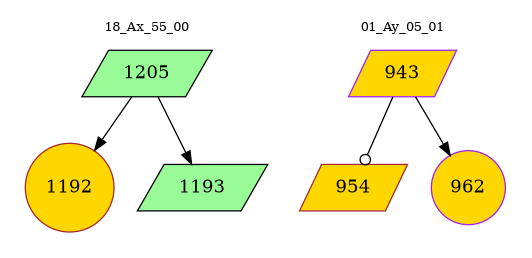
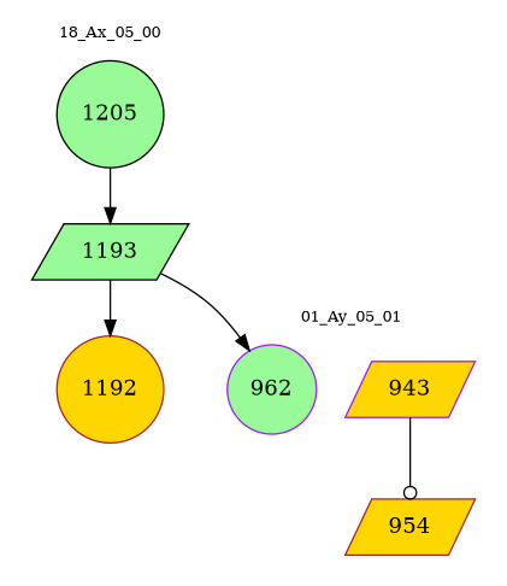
  digraph {
    node [color=black fillcolor=palegreen shape=parallelogram style=filled]
    edge [arrowhead=normal color=black]
-   n1 [label=1205]
+   n1 [label=1205 shape=circle]
    n2 [color=brown fillcolor=gold label=1192 shape=circle]
    n3 [label=1193]
    n4 [color=purple fillcolor=gold label=943]
    n5 [color=brown fillcolor=gold label=954]
-   n6 [color=purple fillcolor=gold label=962 shape=circle]
+   n6 [color=purple label=962 shape=circle]
    subgraph cluster_1 {
      color=white
      fontsize=10
-     label="18_Ax_55_00"
+     label="18_Ax_05_00"
      n1
      n2
      n3
    }
    subgraph cluster_2 {
      color=white
      fontsize=10
      label="01_Ay_05_01"
      n4
      n5
      n6
    }
-   n1 -> n2
+   n3 -> n2
    n1 -> n3
    n4 -> n5 [arrowhead=odot]
-   n4 -> n6
+   n3 -> n6
  }
